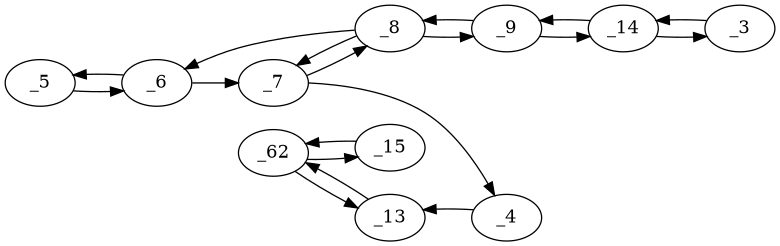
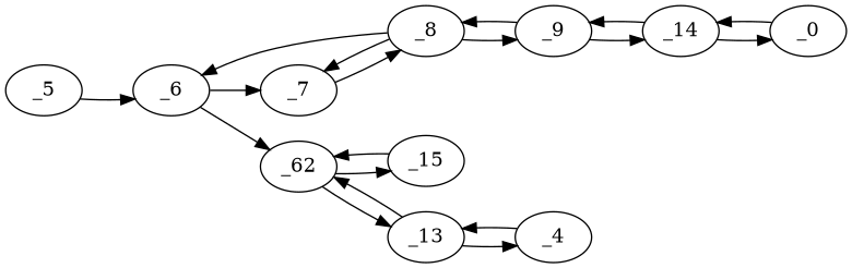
  digraph {
    rankdir=LR
    edge [angle=2.782822 orient=0.351123]
    _5 [x=116.000000 y=89.000000]
    _6 [x=108.000000 y=102.000000]
    _7 [x=92.000000 y=108.000000]
    n4 [label=_15 x=194.000000 y=129.000000]
    n5 [label=_62 x=206.000000 y=141.000000]
    _13 [x=215.000000 y=157.000000]
-   _3 [x=42.000000 y=145.000000]
+   _3 [x=42.000000 y=145.000000 label=_0]
    n8 [label=_14 x=50.000000 y=131.000000]
    _9 [x=60.000000 y=120.000000]
    _8 [x=76.000000 y=114.000000]
    _4 [x=217.000000 y=175.000000]
    _5 -> _6 [angle=2.122451 orient=0.851658]
-   _6 -> _5 [angle=-1.019141 orient=-0.851658]
+   _6 -> n5 [angle=-1.019141 orient=-0.851658]
    _6 -> _7
    _7 -> _8
    n4 -> n5 [angle=0.785398 orient=0.707107]
    n5 -> n4 [angle=-2.356194 orient=-0.707107]
    n5 -> _13 [angle=1.058407 orient=0.871576]
    _13 -> n5 [angle=-2.083186 orient=-0.871576]
-   _7 -> _4 [angle=1.460139 orient=0.993884]
+   _13 -> _4 [angle=1.460139 orient=0.993884]
    _3 -> n8 [angle=-1.051650 orient=-0.868243]
    n8 -> _3 [angle=2.089942 orient=0.868243]
    n8 -> _9 [angle=-0.832981 orient=-0.739940]
    _9 -> n8 [angle=2.308611 orient=0.739940]
    _9 -> _8 [angle=-0.358771 orient=-0.351123]
    _8 -> _6 [angle=-0.358771 orient=-0.351123]
    _8 -> _7 [angle=-0.358771 orient=-0.351123]
    _8 -> _9
    _4 -> _13 [angle=-1.681454 orient=-0.993884]
  }
